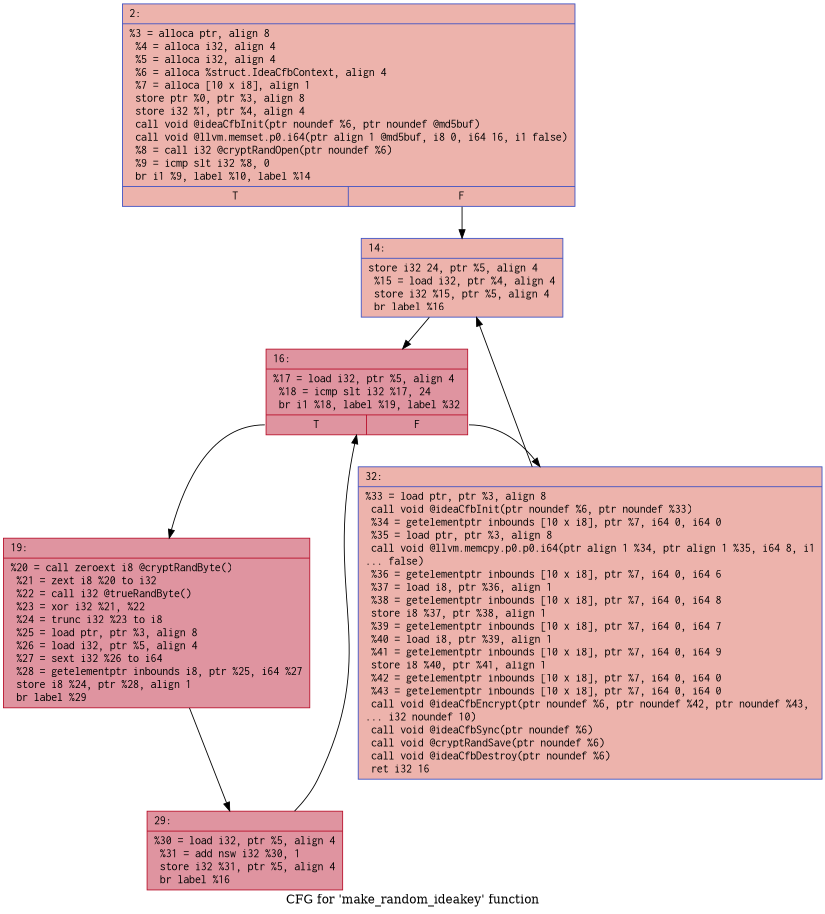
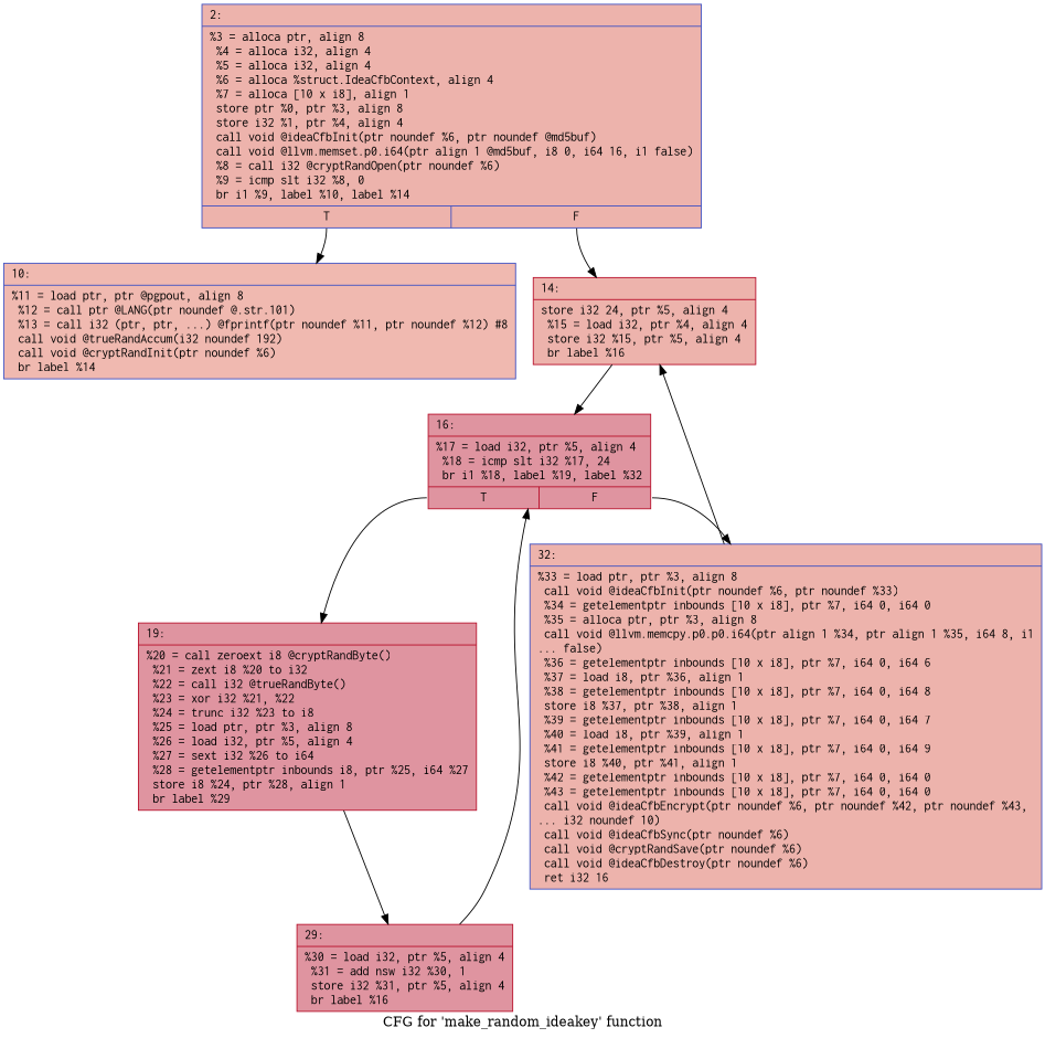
  digraph {
    label="CFG for 'make_random_ideakey' function"
    node [color="#3d50c3ff" fillcolor="#d6524470" fontname=Courier shape=record style=filled]
    n1 [label="{2:\l|  %3 = alloca ptr, align 8\l  %4 = alloca i32, align 4\l  %5 = alloca i32, align 4\l  %6 = alloca %struct.IdeaCfbContext, align 4\l  %7 = alloca [10 x i8], align 1\l  store ptr %0, ptr %3, align 8\l  store i32 %1, ptr %4, align 4\l  call void @ideaCfbInit(ptr noundef %6, ptr noundef @md5buf)\l  call void @llvm.memset.p0.i64(ptr align 1 @md5buf, i8 0, i64 16, i1 false)\l  %8 = call i32 @cryptRandOpen(ptr noundef %6)\l  %9 = icmp slt i32 %8, 0\l  br i1 %9, label %10, label %14\l|{<s0>T|<s1>F}}"]
-   n3 [label="{14:\l|  store i32 24, ptr %5, align 4\l  %15 = load i32, ptr %4, align 4\l  store i32 %15, ptr %5, align 4\l  br label %16\l}"]
+   n2 [fillcolor="#de614d70" label="{10:\l|  %11 = load ptr, ptr @pgpout, align 8\l  %12 = call ptr @LANG(ptr noundef @.str.101)\l  %13 = call i32 (ptr, ptr, ...) @fprintf(ptr noundef %11, ptr noundef %12) #8\l  call void @trueRandAccum(i32 noundef 192)\l  call void @cryptRandInit(ptr noundef %6)\l  br label %14\l}"]
+   n3 [color="#b70d28ff" label="{14:\l|  store i32 24, ptr %5, align 4\l  %15 = load i32, ptr %4, align 4\l  store i32 %15, ptr %5, align 4\l  br label %16\l}"]
    n4 [color="#b70d28ff" fillcolor="#b70d2870" label="{16:\l|  %17 = load i32, ptr %5, align 4\l  %18 = icmp slt i32 %17, 24\l  br i1 %18, label %19, label %32\l|{<s0>T|<s1>F}}"]
    n5 [color="#b70d28ff" fillcolor="#b70d2870" label="{19:\l|  %20 = call zeroext i8 @cryptRandByte()\l  %21 = zext i8 %20 to i32\l  %22 = call i32 @trueRandByte()\l  %23 = xor i32 %21, %22\l  %24 = trunc i32 %23 to i8\l  %25 = load ptr, ptr %3, align 8\l  %26 = load i32, ptr %5, align 4\l  %27 = sext i32 %26 to i64\l  %28 = getelementptr inbounds i8, ptr %25, i64 %27\l  store i8 %24, ptr %28, align 1\l  br label %29\l}"]
-   n6 [label="{32:\l|  %33 = load ptr, ptr %3, align 8\l  call void @ideaCfbInit(ptr noundef %6, ptr noundef %33)\l  %34 = getelementptr inbounds [10 x i8], ptr %7, i64 0, i64 0\l  %35 = load ptr, ptr %3, align 8\l  call void @llvm.memcpy.p0.p0.i64(ptr align 1 %34, ptr align 1 %35, i64 8, i1\l... false)\l  %36 = getelementptr inbounds [10 x i8], ptr %7, i64 0, i64 6\l  %37 = load i8, ptr %36, align 1\l  %38 = getelementptr inbounds [10 x i8], ptr %7, i64 0, i64 8\l  store i8 %37, ptr %38, align 1\l  %39 = getelementptr inbounds [10 x i8], ptr %7, i64 0, i64 7\l  %40 = load i8, ptr %39, align 1\l  %41 = getelementptr inbounds [10 x i8], ptr %7, i64 0, i64 9\l  store i8 %40, ptr %41, align 1\l  %42 = getelementptr inbounds [10 x i8], ptr %7, i64 0, i64 0\l  %43 = getelementptr inbounds [10 x i8], ptr %7, i64 0, i64 0\l  call void @ideaCfbEncrypt(ptr noundef %6, ptr noundef %42, ptr noundef %43,\l... i32 noundef 10)\l  call void @ideaCfbSync(ptr noundef %6)\l  call void @cryptRandSave(ptr noundef %6)\l  call void @ideaCfbDestroy(ptr noundef %6)\l  ret i32 16\l}"]
+   n6 [label="{32:\l|  %33 = load ptr, ptr %3, align 8\l  call void @ideaCfbInit(ptr noundef %6, ptr noundef %33)\l  %34 = getelementptr inbounds [10 x i8], ptr %7, i64 0, i64 0\l  %35 = alloca ptr, ptr %3, align 8\l  call void @llvm.memcpy.p0.p0.i64(ptr align 1 %34, ptr align 1 %35, i64 8, i1\l... false)\l  %36 = getelementptr inbounds [10 x i8], ptr %7, i64 0, i64 6\l  %37 = load i8, ptr %36, align 1\l  %38 = getelementptr inbounds [10 x i8], ptr %7, i64 0, i64 8\l  store i8 %37, ptr %38, align 1\l  %39 = getelementptr inbounds [10 x i8], ptr %7, i64 0, i64 7\l  %40 = load i8, ptr %39, align 1\l  %41 = getelementptr inbounds [10 x i8], ptr %7, i64 0, i64 9\l  store i8 %40, ptr %41, align 1\l  %42 = getelementptr inbounds [10 x i8], ptr %7, i64 0, i64 0\l  %43 = getelementptr inbounds [10 x i8], ptr %7, i64 0, i64 0\l  call void @ideaCfbEncrypt(ptr noundef %6, ptr noundef %42, ptr noundef %43,\l... i32 noundef 10)\l  call void @ideaCfbSync(ptr noundef %6)\l  call void @cryptRandSave(ptr noundef %6)\l  call void @ideaCfbDestroy(ptr noundef %6)\l  ret i32 16\l}"]
    n7 [color="#b70d28ff" fillcolor="#b70d2870" label="{29:\l|  %30 = load i32, ptr %5, align 4\l  %31 = add nsw i32 %30, 1\l  store i32 %31, ptr %5, align 4\l  br label %16\l}"]
+   n1 -> n2 [tailport=s0]
    n1 -> n3 [tailport=s1]
    n3 -> n4
    n4 -> n5 [tailport=s0]
    n4 -> n6 [tailport=s1]
    n5 -> n7
    n6 -> n3
    n7 -> n4
  }
